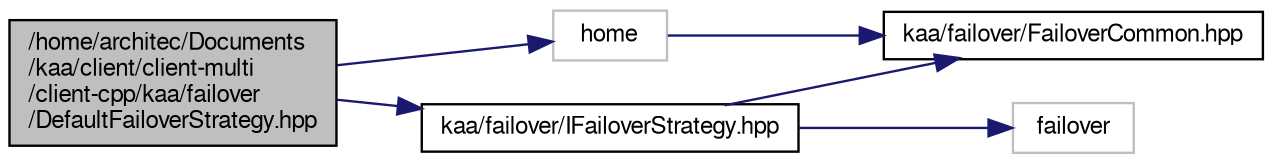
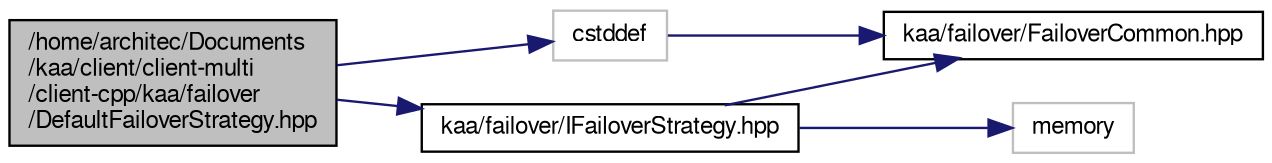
  digraph {
    rankdir=LR
    node [color=black fontname=FreeSans fontsize=10 shape=record]
    edge [color=midnightblue fontname=FreeSans fontsize=10 labelfontname=FreeSans labelfontsize=10 style=solid]
    n1 [fillcolor=grey75 fontcolor=black height=0.2 label="/home/architec/Documents\l/kaa/client/client-multi\l/client-cpp/kaa/failover\l/DefaultFailoverStrategy.hpp" style=filled width=0.4]
-   n2 [color=grey75 height=0.2 label=home width=0.4]
+   n2 [color=grey75 height=0.2 label=cstddef width=0.4]
    n3 [height=0.2 label="kaa/failover/IFailoverStrategy.hpp" width=0.4]
    n4 [height=0.2 label="kaa/failover/FailoverCommon.hpp" width=0.4]
-   n5 [color=grey75 height=0.2 label=failover width=0.4]
+   n5 [color=grey75 height=0.2 label=memory width=0.4]
    n1 -> n2
    n1 -> n3
    n2 -> n4
    n3 -> n4
    n3 -> n5
  }
